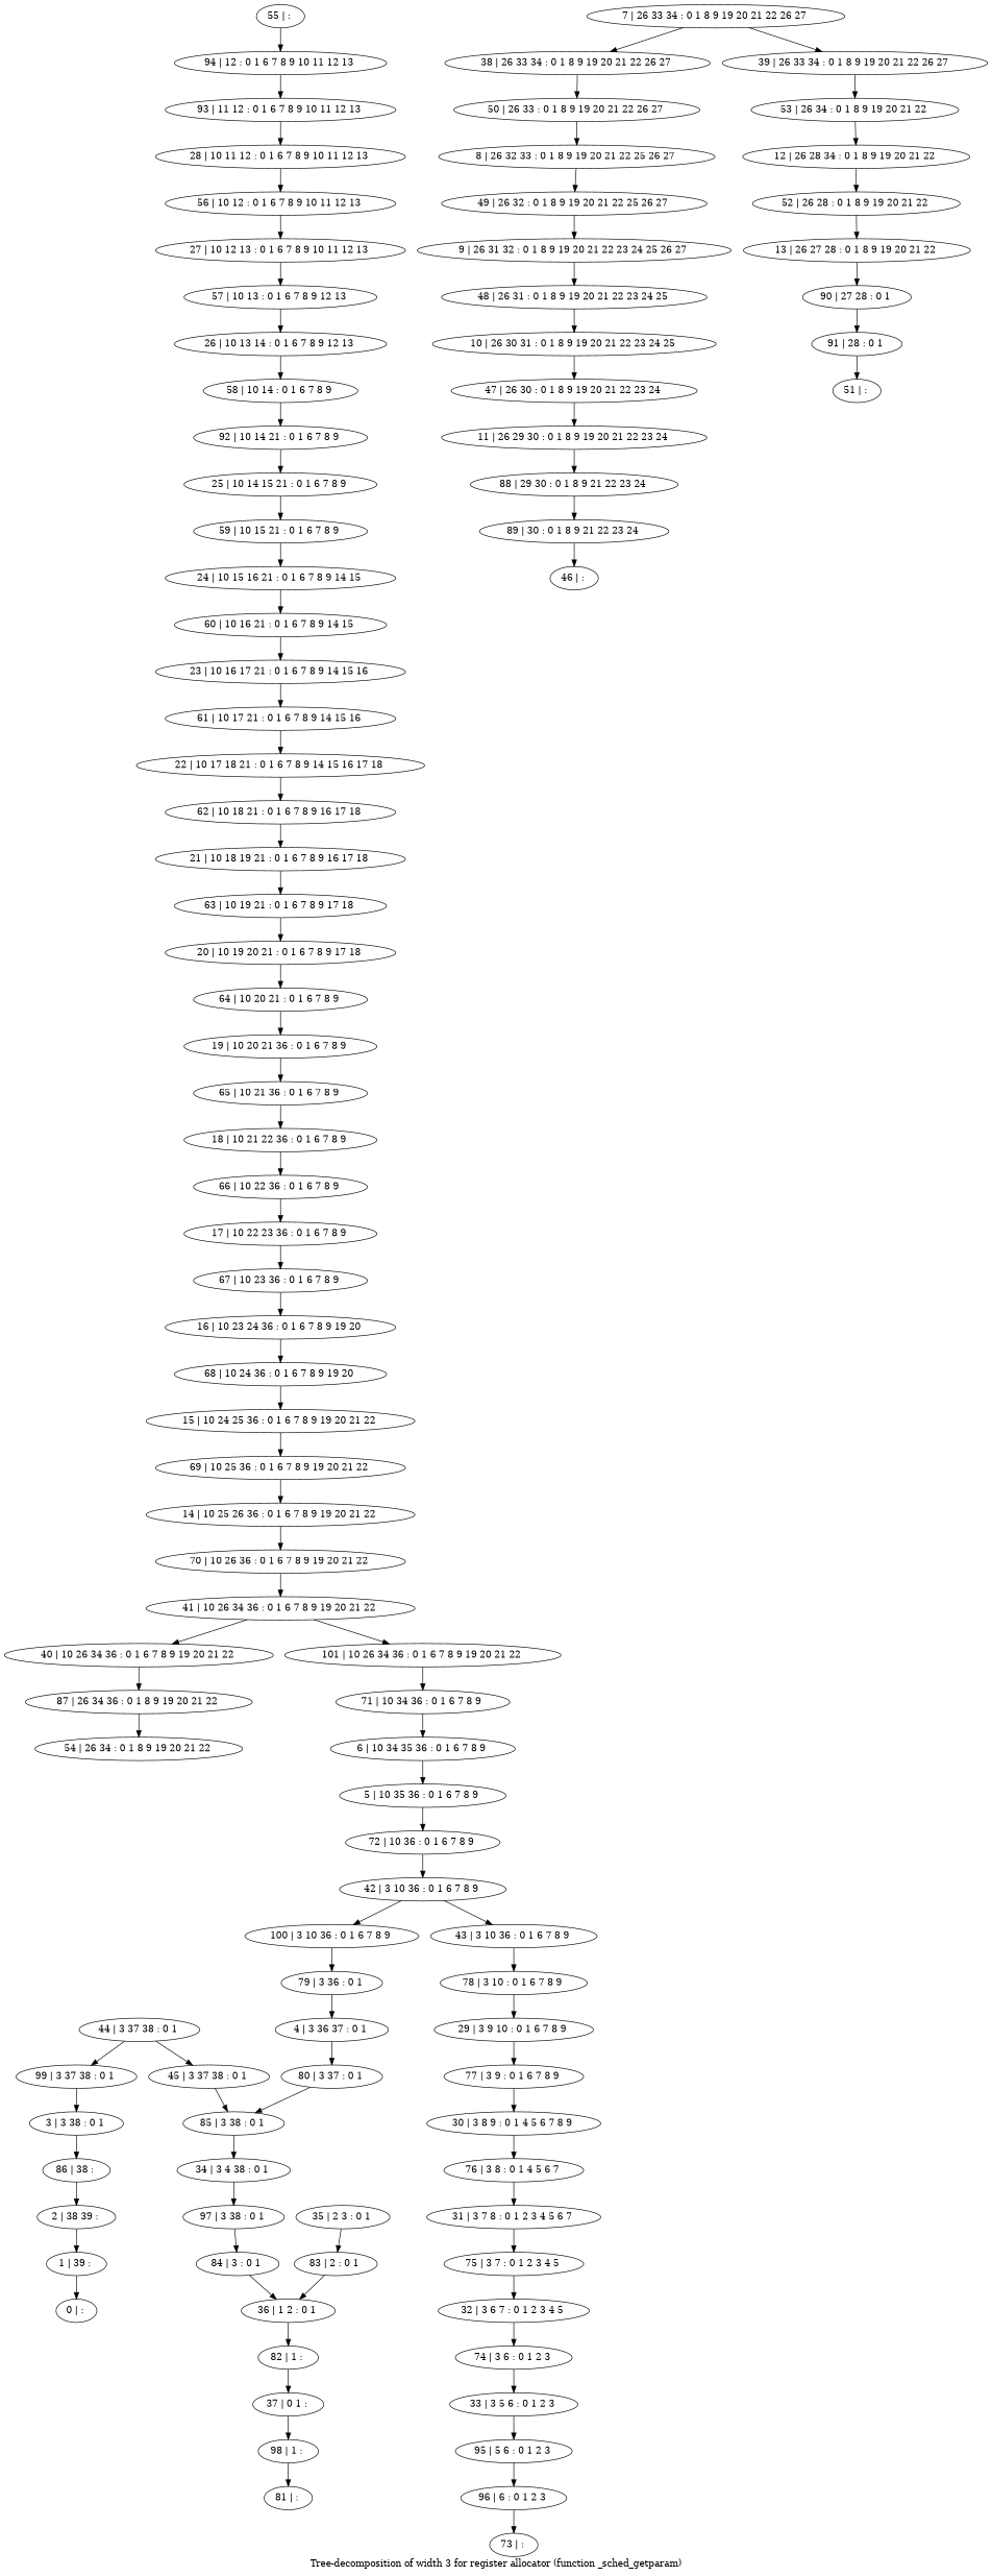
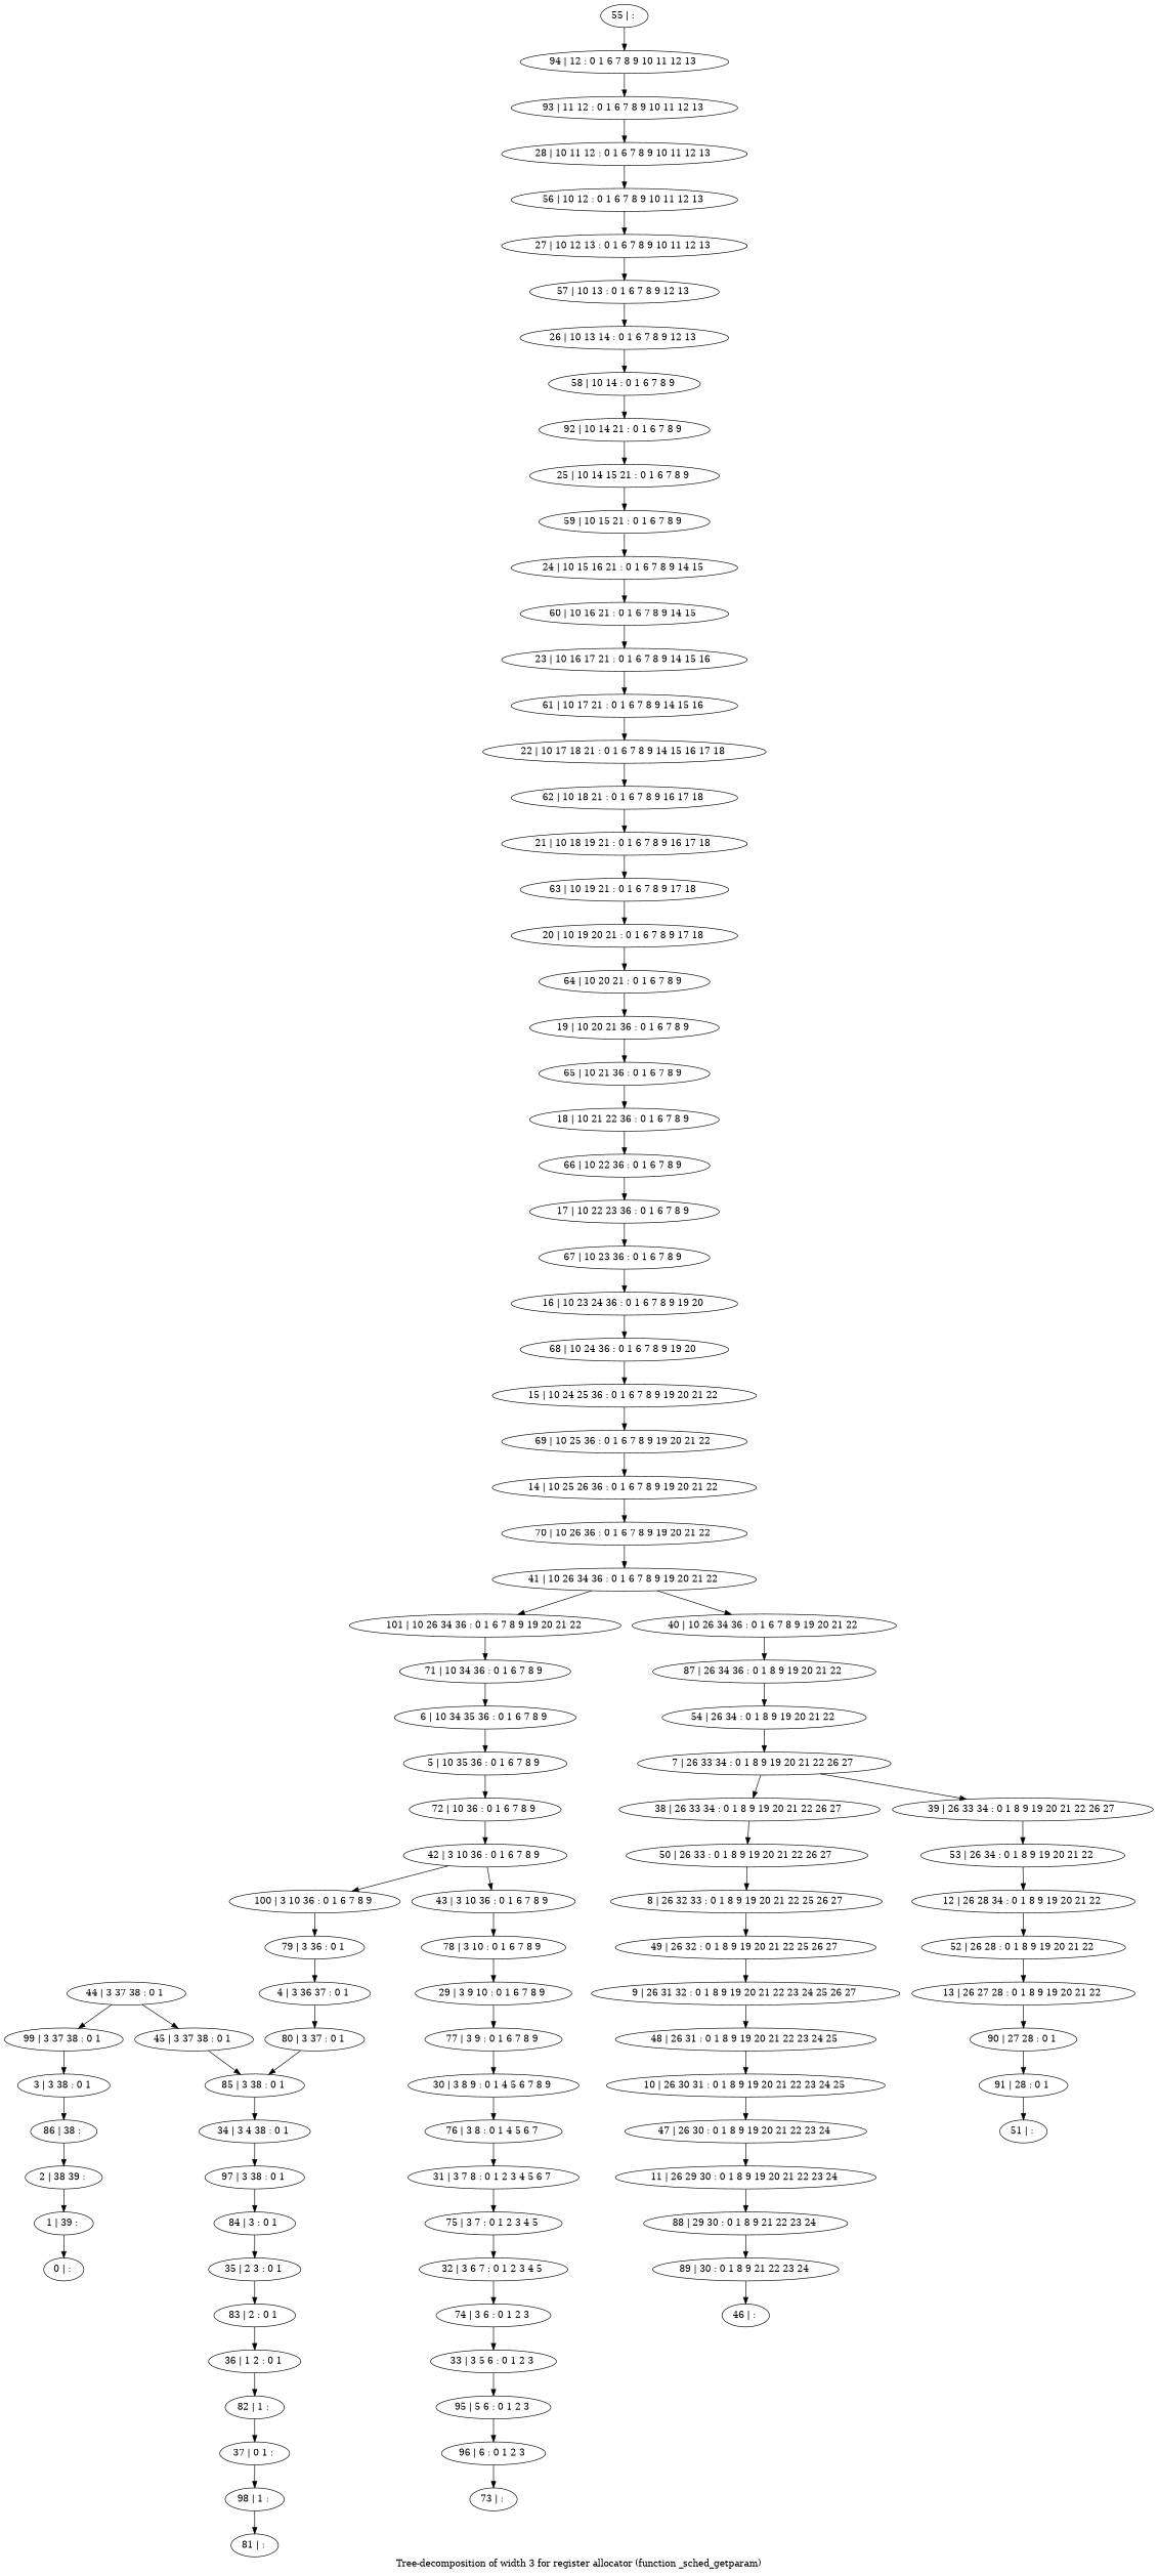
  digraph {
    label="Tree-decomposition of width 3 for register allocator (function _sched_getparam)"
    n1 [label="0 | : "]
    n2 [label="1 | 39 : "]
    n3 [label="2 | 38 39 : "]
    n4 [label="3 | 3 38 : 0 1 "]
    n5 [label="86 | 38 : "]
    n6 [label="4 | 3 36 37 : 0 1 "]
    n7 [label="80 | 3 37 : 0 1 "]
    n8 [label="85 | 3 38 : 0 1 "]
    n9 [label="5 | 10 35 36 : 0 1 6 7 8 9 "]
    n10 [label="72 | 10 36 : 0 1 6 7 8 9 "]
    n11 [label="42 | 3 10 36 : 0 1 6 7 8 9 "]
    n12 [label="6 | 10 34 35 36 : 0 1 6 7 8 9 "]
    n13 [label="7 | 26 33 34 : 0 1 8 9 19 20 21 22 26 27 "]
    n14 [label="38 | 26 33 34 : 0 1 8 9 19 20 21 22 26 27 "]
    n15 [label="39 | 26 33 34 : 0 1 8 9 19 20 21 22 26 27 "]
    n16 [label="50 | 26 33 : 0 1 8 9 19 20 21 22 26 27 "]
    n17 [label="53 | 26 34 : 0 1 8 9 19 20 21 22 "]
    n18 [label="8 | 26 32 33 : 0 1 8 9 19 20 21 22 25 26 27 "]
    n19 [label="49 | 26 32 : 0 1 8 9 19 20 21 22 25 26 27 "]
    n20 [label="9 | 26 31 32 : 0 1 8 9 19 20 21 22 23 24 25 26 27 "]
    n21 [label="48 | 26 31 : 0 1 8 9 19 20 21 22 23 24 25 "]
    n22 [label="10 | 26 30 31 : 0 1 8 9 19 20 21 22 23 24 25 "]
    n23 [label="47 | 26 30 : 0 1 8 9 19 20 21 22 23 24 "]
    n24 [label="11 | 26 29 30 : 0 1 8 9 19 20 21 22 23 24 "]
    n25 [label="88 | 29 30 : 0 1 8 9 21 22 23 24 "]
    n26 [label="89 | 30 : 0 1 8 9 21 22 23 24 "]
    n27 [label="12 | 26 28 34 : 0 1 8 9 19 20 21 22 "]
    n28 [label="52 | 26 28 : 0 1 8 9 19 20 21 22 "]
    n29 [label="13 | 26 27 28 : 0 1 8 9 19 20 21 22 "]
    n30 [label="90 | 27 28 : 0 1 "]
    n31 [label="91 | 28 : 0 1 "]
    n32 [label="14 | 10 25 26 36 : 0 1 6 7 8 9 19 20 21 22 "]
    n33 [label="70 | 10 26 36 : 0 1 6 7 8 9 19 20 21 22 "]
    n34 [label="41 | 10 26 34 36 : 0 1 6 7 8 9 19 20 21 22 "]
    n35 [label="15 | 10 24 25 36 : 0 1 6 7 8 9 19 20 21 22 "]
    n36 [label="69 | 10 25 36 : 0 1 6 7 8 9 19 20 21 22 "]
    n37 [label="16 | 10 23 24 36 : 0 1 6 7 8 9 19 20 "]
    n38 [label="68 | 10 24 36 : 0 1 6 7 8 9 19 20 "]
    n39 [label="17 | 10 22 23 36 : 0 1 6 7 8 9 "]
    n40 [label="67 | 10 23 36 : 0 1 6 7 8 9 "]
    n41 [label="18 | 10 21 22 36 : 0 1 6 7 8 9 "]
    n42 [label="66 | 10 22 36 : 0 1 6 7 8 9 "]
    n43 [label="19 | 10 20 21 36 : 0 1 6 7 8 9 "]
    n44 [label="65 | 10 21 36 : 0 1 6 7 8 9 "]
    n45 [label="20 | 10 19 20 21 : 0 1 6 7 8 9 17 18 "]
    n46 [label="64 | 10 20 21 : 0 1 6 7 8 9 "]
    n47 [label="21 | 10 18 19 21 : 0 1 6 7 8 9 16 17 18 "]
    n48 [label="63 | 10 19 21 : 0 1 6 7 8 9 17 18 "]
    n49 [label="22 | 10 17 18 21 : 0 1 6 7 8 9 14 15 16 17 18 "]
    n50 [label="62 | 10 18 21 : 0 1 6 7 8 9 16 17 18 "]
    n51 [label="23 | 10 16 17 21 : 0 1 6 7 8 9 14 15 16 "]
    n52 [label="61 | 10 17 21 : 0 1 6 7 8 9 14 15 16 "]
    n53 [label="24 | 10 15 16 21 : 0 1 6 7 8 9 14 15 "]
    n54 [label="60 | 10 16 21 : 0 1 6 7 8 9 14 15 "]
    n55 [label="25 | 10 14 15 21 : 0 1 6 7 8 9 "]
    n56 [label="59 | 10 15 21 : 0 1 6 7 8 9 "]
    n57 [label="26 | 10 13 14 : 0 1 6 7 8 9 12 13 "]
    n58 [label="58 | 10 14 : 0 1 6 7 8 9 "]
    n59 [label="92 | 10 14 21 : 0 1 6 7 8 9 "]
    n60 [label="27 | 10 12 13 : 0 1 6 7 8 9 10 11 12 13 "]
    n61 [label="57 | 10 13 : 0 1 6 7 8 9 12 13 "]
    n62 [label="28 | 10 11 12 : 0 1 6 7 8 9 10 11 12 13 "]
    n63 [label="56 | 10 12 : 0 1 6 7 8 9 10 11 12 13 "]
    n64 [label="29 | 3 9 10 : 0 1 6 7 8 9 "]
    n65 [label="77 | 3 9 : 0 1 6 7 8 9 "]
    n66 [label="30 | 3 8 9 : 0 1 4 5 6 7 8 9 "]
    n67 [label="76 | 3 8 : 0 1 4 5 6 7 "]
    n68 [label="31 | 3 7 8 : 0 1 2 3 4 5 6 7 "]
    n69 [label="75 | 3 7 : 0 1 2 3 4 5 "]
    n70 [label="32 | 3 6 7 : 0 1 2 3 4 5 "]
    n71 [label="74 | 3 6 : 0 1 2 3 "]
    n72 [label="33 | 3 5 6 : 0 1 2 3 "]
    n73 [label="95 | 5 6 : 0 1 2 3 "]
    n74 [label="96 | 6 : 0 1 2 3 "]
    n75 [label="34 | 3 4 38 : 0 1 "]
    n76 [label="97 | 3 38 : 0 1 "]
    n77 [label="84 | 3 : 0 1 "]
    n78 [label="35 | 2 3 : 0 1 "]
    n79 [label="83 | 2 : 0 1 "]
    n80 [label="36 | 1 2 : 0 1 "]
    n81 [label="82 | 1 : "]
    n82 [label="37 | 0 1 : "]
    n83 [label="98 | 1 : "]
    n84 [label="81 | : "]
    n85 [label="40 | 10 26 34 36 : 0 1 6 7 8 9 19 20 21 22 "]
    n86 [label="87 | 26 34 36 : 0 1 8 9 19 20 21 22 "]
    n87 [label="54 | 26 34 : 0 1 8 9 19 20 21 22 "]
    n88 [label="101 | 10 26 34 36 : 0 1 6 7 8 9 19 20 21 22 "]
    n89 [label="71 | 10 34 36 : 0 1 6 7 8 9 "]
    n90 [label="43 | 3 10 36 : 0 1 6 7 8 9 "]
    n91 [label="100 | 3 10 36 : 0 1 6 7 8 9 "]
    n92 [label="78 | 3 10 : 0 1 6 7 8 9 "]
    n93 [label="79 | 3 36 : 0 1 "]
    n94 [label="44 | 3 37 38 : 0 1 "]
    n95 [label="45 | 3 37 38 : 0 1 "]
    n96 [label="99 | 3 37 38 : 0 1 "]
    n97 [label="46 | : "]
    n98 [label="51 | : "]
    n99 [label="55 | : "]
    n100 [label="94 | 12 : 0 1 6 7 8 9 10 11 12 13 "]
    n101 [label="93 | 11 12 : 0 1 6 7 8 9 10 11 12 13 "]
    n102 [label="73 | : "]
    n2 -> n1
    n3 -> n2
    n4 -> n5
    n5 -> n3
    n6 -> n7
    n7 -> n8
    n8 -> n75
    n9 -> n10
    n10 -> n11
    n11 -> n90
    n11 -> n91
    n12 -> n9
    n13 -> n14
    n13 -> n15
    n14 -> n16
    n15 -> n17
    n16 -> n18
    n17 -> n27
    n18 -> n19
    n19 -> n20
    n20 -> n21
    n21 -> n22
    n22 -> n23
    n23 -> n24
    n24 -> n25
    n25 -> n26
    n26 -> n97
    n27 -> n28
    n28 -> n29
    n29 -> n30
    n30 -> n31
    n31 -> n98
    n32 -> n33
    n33 -> n34
    n34 -> n85
    n34 -> n88
    n35 -> n36
    n36 -> n32
    n37 -> n38
    n38 -> n35
    n39 -> n40
    n40 -> n37
    n41 -> n42
    n42 -> n39
    n43 -> n44
    n44 -> n41
    n45 -> n46
    n46 -> n43
    n47 -> n48
    n48 -> n45
    n49 -> n50
    n50 -> n47
    n51 -> n52
    n52 -> n49
    n53 -> n54
    n54 -> n51
    n55 -> n56
    n56 -> n53
    n57 -> n58
    n58 -> n59
    n59 -> n55
    n60 -> n61
    n61 -> n57
    n62 -> n63
    n63 -> n60
    n64 -> n65
    n65 -> n66
    n66 -> n67
    n67 -> n68
    n68 -> n69
    n69 -> n70
    n70 -> n71
    n71 -> n72
    n72 -> n73
    n73 -> n74
    n74 -> n102
    n75 -> n76
    n76 -> n77
-   n77 -> n80
+   n77 -> n78
    n78 -> n79
    n79 -> n80
    n80 -> n81
    n81 -> n82
    n82 -> n83
    n83 -> n84
    n85 -> n86
    n86 -> n87
+   n87 -> n13
    n88 -> n89
    n89 -> n12
    n90 -> n92
    n91 -> n93
    n92 -> n64
    n93 -> n6
    n94 -> n95
    n94 -> n96
    n95 -> n8
    n96 -> n4
    n99 -> n100
    n100 -> n101
    n101 -> n62
  }
